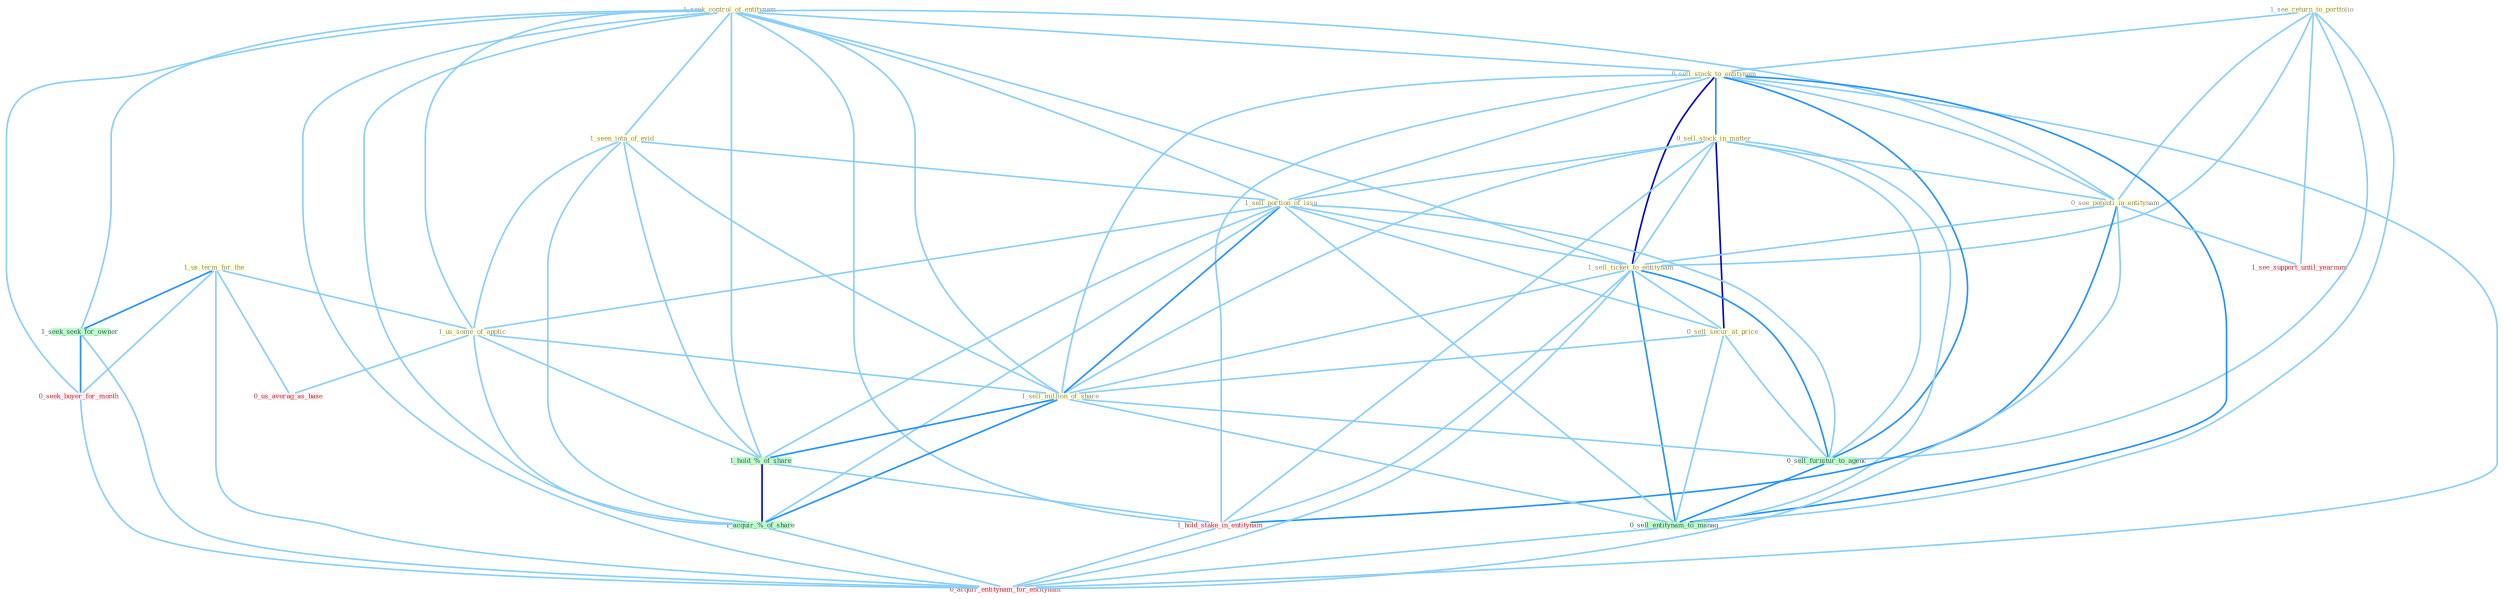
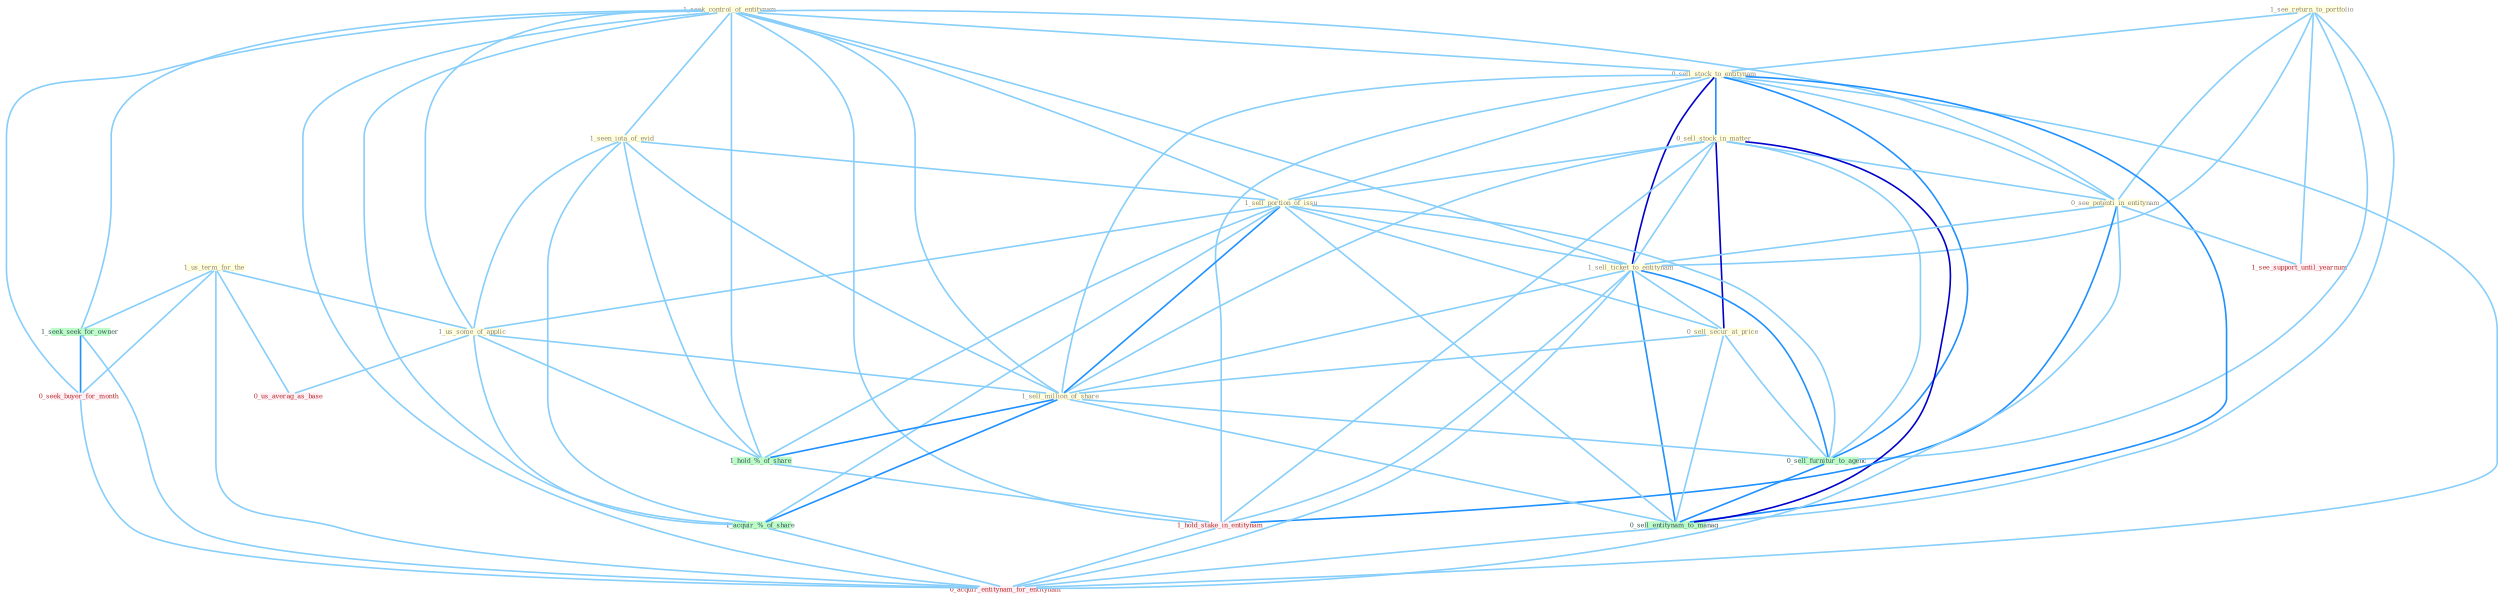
  graph {
    node [color="#ffffe0" fixedsize=true fontcolor="#8b7d6b" fontsize=4 shape=polygon style=filled]
    edge [color="#87cefa" w=1]
    "1_seek_control_of_entitynam " [height=.06 width=.5]
    "1_see_return_to_portfolio " [height=.06 width=.5]
    "1_seen_iota_of_evid " [height=.06 width=.5]
    "0_sell_stock_to_entitynam " [height=.06 width=.5]
    "0_sell_stock_in_matter " [height=.06 width=.5]
    "0_see_potenti_in_entitynam " [height=.06 width=.5]
    "1_us_term_for_the " [height=.06 width=.5]
    "1_sell_portion_of_issu " [height=.06 width=.5]
    "1_sell_ticket_to_entitynam " [height=.06 width=.5]
    "0_sell_secur_at_price " [height=.06 width=.5]
    "1_us_some_of_applic " [height=.06 width=.5]
    "1_sell_million_of_share " [height=.06 width=.5]
    "1_hold_stake_in_entitynam " [color="#fff0f5" fontcolor="#b22222" height=.06 width=.5]
    "0_seek_buyer_for_month " [color="#fff0f5" fontcolor="#b22222" height=.06 width=.5]
    "1_see_support_until_yearnum " [color="#fff0f5" fontcolor="#b22222" height=.06 width=.5]
    "0_us_averag_as_base " [color="#fff0f5" fontcolor="#b22222" height=.06 width=.5]
    "0_acquir_entitynam_for_entitynam " [color="#fff0f5" fontcolor="#b22222" height=.06 width=.5]
    "1_hold_%_of_share " [color="#BDFCC9" fontcolor="#2f4f4f" height=.06 width=.5]
    n19 [color="#BDFCC9" fontcolor="#2f4f4f" height=.06 label="1_seek_seek_for_owner" width=.5]
    "1_acquir_%_of_share " [color="#BDFCC9" fontcolor="#2f4f4f" height=.06 width=.5]
    "0_sell_furnitur_to_agenc " [color="#BDFCC9" fontcolor="#2f4f4f" height=.06 width=.5]
    "0_sell_entitynam_to_manag " [color="#BDFCC9" fontcolor="#2f4f4f" height=.06 width=.5]
    subgraph sub_1 {
      "1_seek_control_of_entitynam "
      "1_see_return_to_portfolio "
      "1_seen_iota_of_evid "
      "0_sell_stock_to_entitynam "
      "0_sell_stock_in_matter "
      "0_see_potenti_in_entitynam "
      "1_us_term_for_the "
      "1_sell_portion_of_issu "
      "1_sell_ticket_to_entitynam "
      "0_sell_secur_at_price "
      "1_us_some_of_applic "
      "1_sell_million_of_share "
    }
    subgraph sub_2 {
      "1_hold_stake_in_entitynam "
      "0_seek_buyer_for_month "
      "1_see_support_until_yearnum "
      "0_us_averag_as_base "
      "0_acquir_entitynam_for_entitynam "
    }
    "1_seek_control_of_entitynam " -- "1_seen_iota_of_evid "
    "1_seek_control_of_entitynam " -- "0_sell_stock_to_entitynam "
    "1_seek_control_of_entitynam " -- "0_see_potenti_in_entitynam "
    "1_seek_control_of_entitynam " -- "1_sell_portion_of_issu "
    "1_seek_control_of_entitynam " -- "1_sell_ticket_to_entitynam "
    "1_seek_control_of_entitynam " -- "1_us_some_of_applic "
    "1_seek_control_of_entitynam " -- "1_sell_million_of_share "
    "1_seek_control_of_entitynam " -- "1_hold_stake_in_entitynam "
    "1_seek_control_of_entitynam " -- "0_seek_buyer_for_month "
    "1_seek_control_of_entitynam " -- "0_acquir_entitynam_for_entitynam "
    "1_seek_control_of_entitynam " -- "1_hold_%_of_share "
    "1_seek_control_of_entitynam " -- n19
    "1_seek_control_of_entitynam " -- "1_acquir_%_of_share "
    "1_see_return_to_portfolio " -- "0_sell_stock_to_entitynam "
    "1_see_return_to_portfolio " -- "0_see_potenti_in_entitynam "
    "1_see_return_to_portfolio " -- "1_sell_ticket_to_entitynam "
    "1_see_return_to_portfolio " -- "1_see_support_until_yearnum "
    "1_see_return_to_portfolio " -- "0_sell_furnitur_to_agenc "
    "1_see_return_to_portfolio " -- "0_sell_entitynam_to_manag "
    "1_seen_iota_of_evid " -- "1_sell_portion_of_issu "
    "1_seen_iota_of_evid " -- "1_us_some_of_applic "
    "1_seen_iota_of_evid " -- "1_sell_million_of_share "
    "1_seen_iota_of_evid " -- "1_hold_%_of_share "
    "1_seen_iota_of_evid " -- "1_acquir_%_of_share "
    "0_sell_stock_to_entitynam " -- "0_sell_stock_in_matter " [color="#1e90ff" w=2]
    "0_sell_stock_to_entitynam " -- "0_see_potenti_in_entitynam "
    "0_sell_stock_to_entitynam " -- "1_sell_portion_of_issu "
    "0_sell_stock_to_entitynam " -- "1_sell_ticket_to_entitynam " [color="#0000cd" w=3]
    "0_sell_stock_to_entitynam " -- "1_sell_million_of_share "
    "0_sell_stock_to_entitynam " -- "1_hold_stake_in_entitynam "
    "0_sell_stock_to_entitynam " -- "0_acquir_entitynam_for_entitynam "
    "0_sell_stock_to_entitynam " -- "0_sell_furnitur_to_agenc " [color="#1e90ff" w=2]
    "0_sell_stock_to_entitynam " -- "0_sell_entitynam_to_manag " [color="#1e90ff" w=2]
    "0_sell_stock_in_matter " -- "0_see_potenti_in_entitynam "
    "0_sell_stock_in_matter " -- "1_sell_portion_of_issu "
    "0_sell_stock_in_matter " -- "1_sell_ticket_to_entitynam "
    "0_sell_stock_in_matter " -- "0_sell_secur_at_price " [color="#0000cd"]
    "0_sell_stock_in_matter " -- "1_sell_million_of_share "
    "0_sell_stock_in_matter " -- "1_hold_stake_in_entitynam "
    "0_sell_stock_in_matter " -- "0_sell_furnitur_to_agenc "
-   "0_sell_stock_in_matter " -- "0_sell_entitynam_to_manag "
+   "0_sell_stock_in_matter " -- "0_sell_entitynam_to_manag " [color="#0000cd"]
    "0_see_potenti_in_entitynam " -- "1_sell_ticket_to_entitynam "
    "0_see_potenti_in_entitynam " -- "1_hold_stake_in_entitynam " [color="#1e90ff" w=2]
    "0_see_potenti_in_entitynam " -- "1_see_support_until_yearnum "
    "0_see_potenti_in_entitynam " -- "0_acquir_entitynam_for_entitynam "
    "1_us_term_for_the " -- "1_us_some_of_applic "
    "1_us_term_for_the " -- "0_seek_buyer_for_month "
    "1_us_term_for_the " -- "0_us_averag_as_base "
    "1_us_term_for_the " -- "0_acquir_entitynam_for_entitynam "
-   "1_us_term_for_the " -- n19 [color="#1e90ff"]
+   "1_us_term_for_the " -- n19
    "1_sell_portion_of_issu " -- "1_sell_ticket_to_entitynam "
    "1_sell_portion_of_issu " -- "0_sell_secur_at_price "
    "1_sell_portion_of_issu " -- "1_us_some_of_applic "
    "1_sell_portion_of_issu " -- "1_sell_million_of_share " [color="#1e90ff" w=2]
    "1_sell_portion_of_issu " -- "1_hold_%_of_share "
    "1_sell_portion_of_issu " -- "1_acquir_%_of_share "
    "1_sell_portion_of_issu " -- "0_sell_furnitur_to_agenc "
    "1_sell_portion_of_issu " -- "0_sell_entitynam_to_manag "
    "1_sell_ticket_to_entitynam " -- "0_sell_secur_at_price "
    "1_sell_ticket_to_entitynam " -- "1_sell_million_of_share "
    "1_sell_ticket_to_entitynam " -- "1_hold_stake_in_entitynam "
    "1_sell_ticket_to_entitynam " -- "0_acquir_entitynam_for_entitynam "
    "1_sell_ticket_to_entitynam " -- "0_sell_furnitur_to_agenc " [color="#1e90ff" w=2]
    "1_sell_ticket_to_entitynam " -- "0_sell_entitynam_to_manag " [color="#1e90ff" w=2]
    "0_sell_secur_at_price " -- "1_sell_million_of_share "
    "0_sell_secur_at_price " -- "0_sell_furnitur_to_agenc "
    "0_sell_secur_at_price " -- "0_sell_entitynam_to_manag "
    "1_us_some_of_applic " -- "1_sell_million_of_share "
    "1_us_some_of_applic " -- "0_us_averag_as_base "
    "1_us_some_of_applic " -- "1_hold_%_of_share "
    "1_us_some_of_applic " -- "1_acquir_%_of_share "
    "1_sell_million_of_share " -- "1_hold_%_of_share " [color="#1e90ff" w=2]
    "1_sell_million_of_share " -- "1_acquir_%_of_share " [color="#1e90ff" w=2]
    "1_sell_million_of_share " -- "0_sell_furnitur_to_agenc "
    "1_sell_million_of_share " -- "0_sell_entitynam_to_manag "
    "1_hold_stake_in_entitynam " -- "0_acquir_entitynam_for_entitynam "
    "0_seek_buyer_for_month " -- "0_acquir_entitynam_for_entitynam "
    "1_hold_%_of_share " -- "1_hold_stake_in_entitynam "
-   "1_hold_%_of_share " -- "1_acquir_%_of_share " [color="#0000cd" w=3]
    n19 -- "0_seek_buyer_for_month " [color="#1e90ff" w=2]
    n19 -- "0_acquir_entitynam_for_entitynam "
    "1_acquir_%_of_share " -- "0_acquir_entitynam_for_entitynam "
    "0_sell_furnitur_to_agenc " -- "0_sell_entitynam_to_manag " [color="#1e90ff" w=2]
    "0_sell_entitynam_to_manag " -- "0_acquir_entitynam_for_entitynam "
  }
